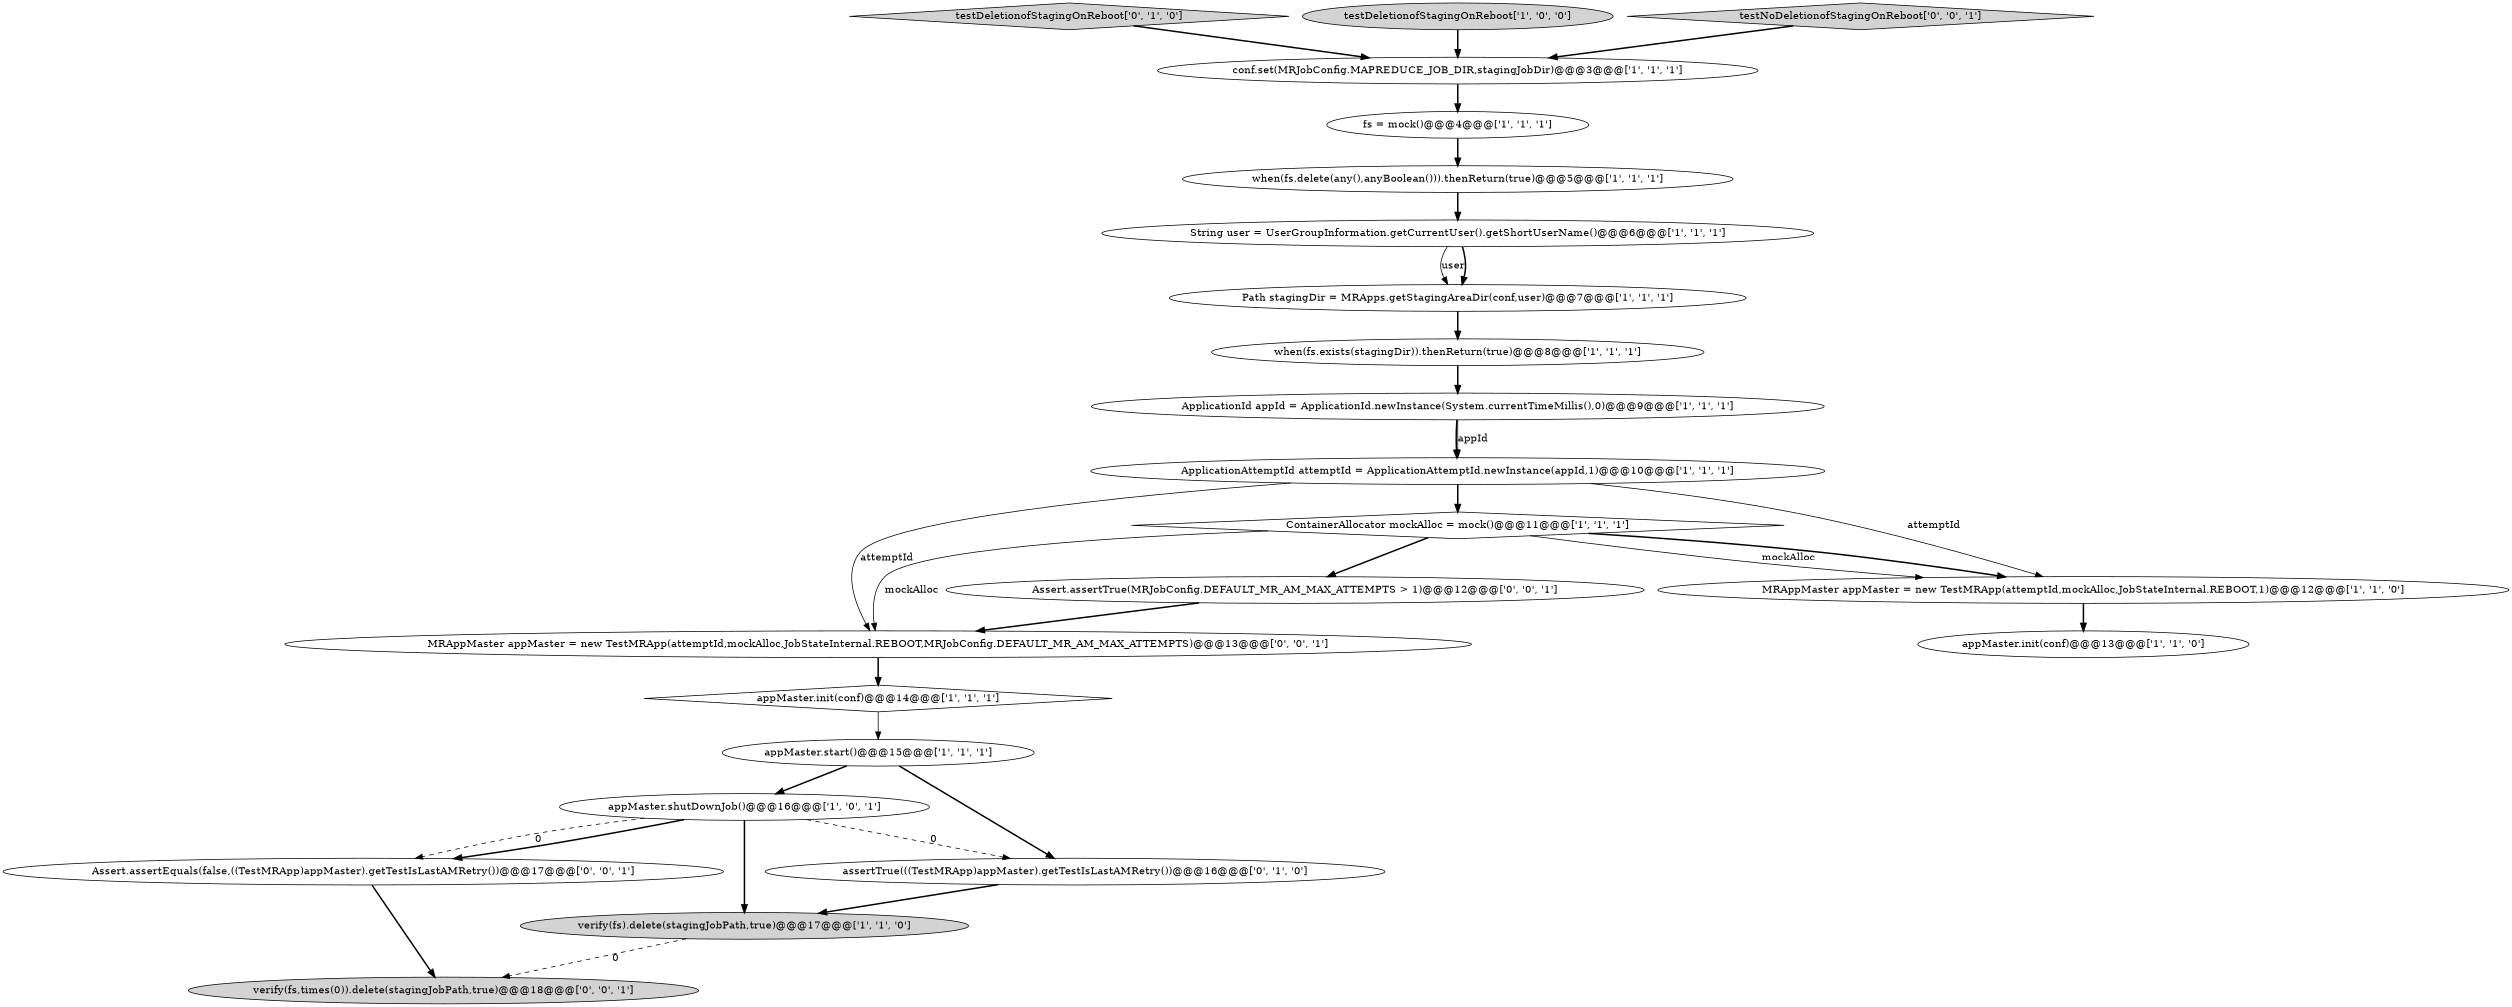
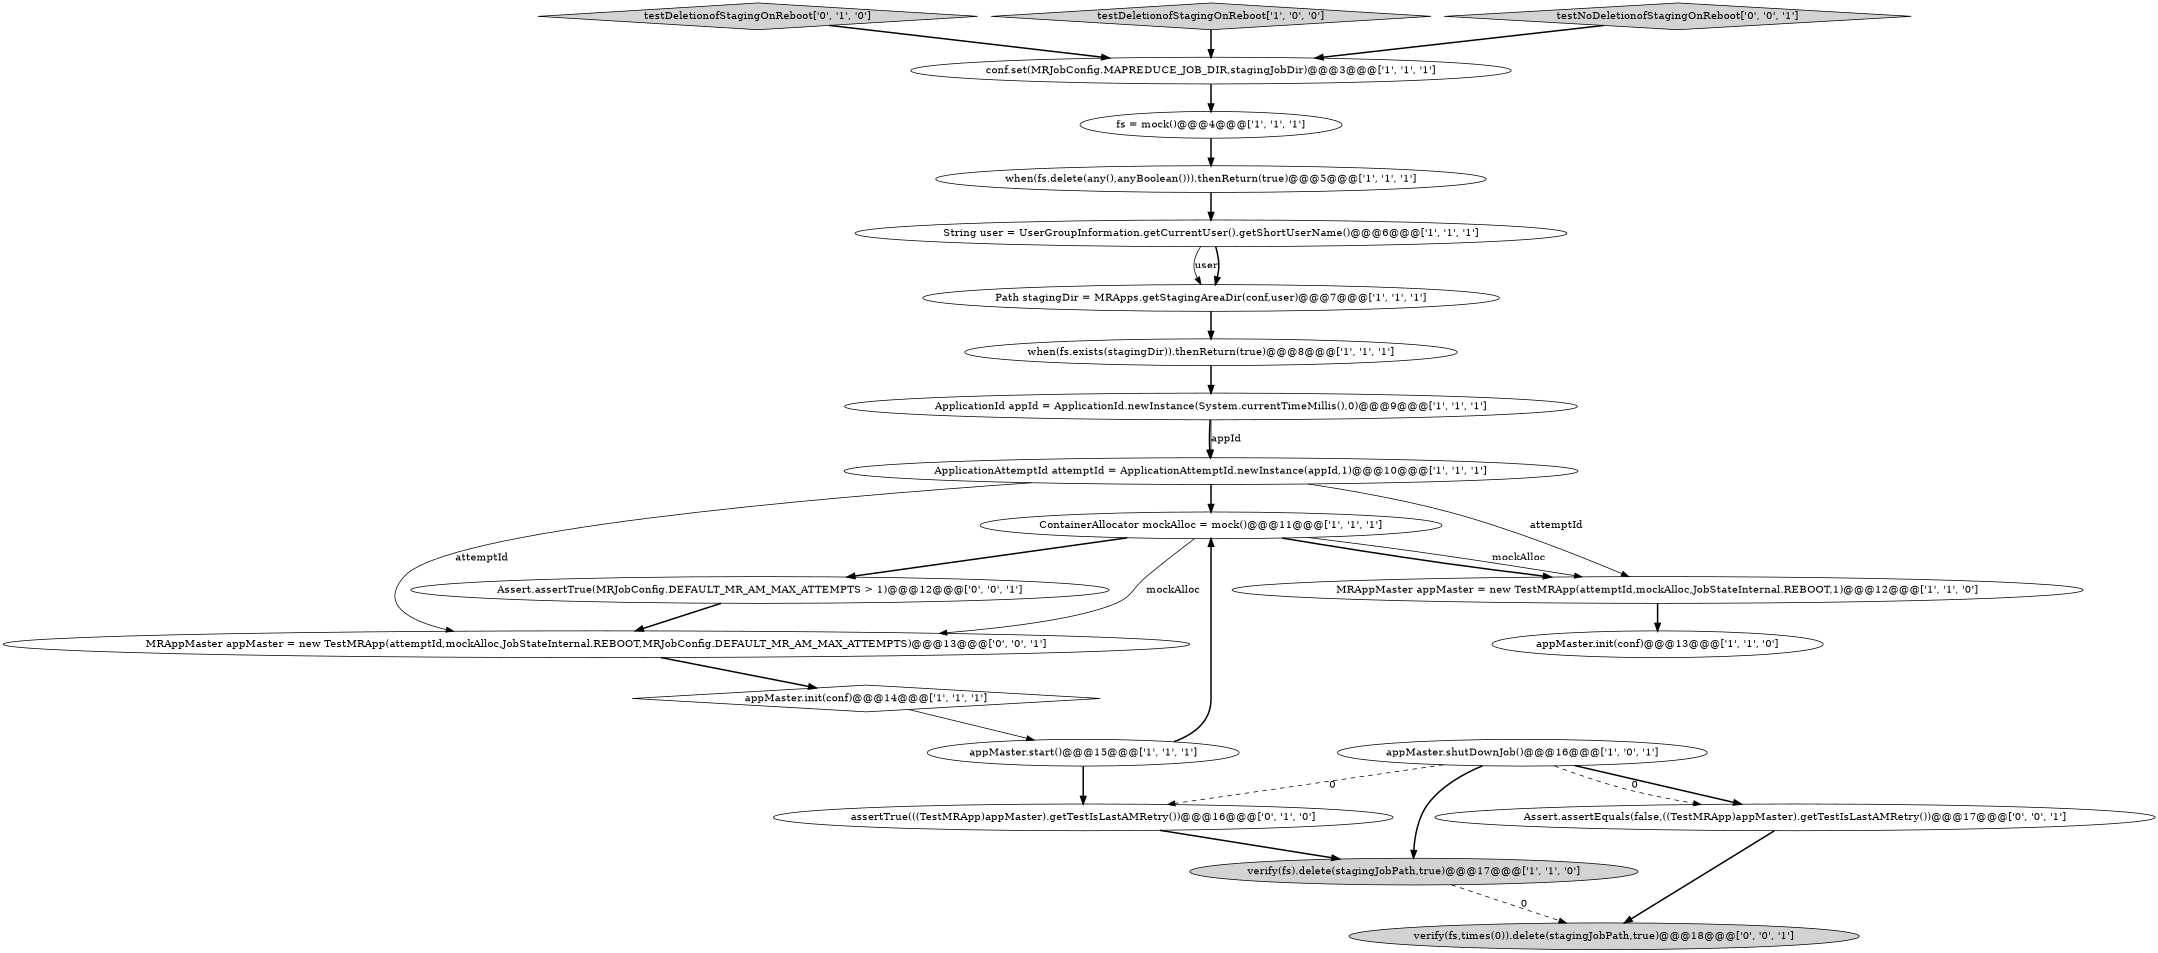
  digraph {
    node [fillcolor=white shape=ellipse style=filled]
    edge [style=bold]
    n1 [label="ApplicationAttemptId attemptId = ApplicationAttemptId.newInstance(appId,1)@@@10@@@['1', '1', '1']"]
-   n2 [label="ContainerAllocator mockAlloc = mock()@@@11@@@['1', '1', '1']" shape=diamond]
+   n2 [label="ContainerAllocator mockAlloc = mock()@@@11@@@['1', '1', '1']"]
    n3 [label="MRAppMaster appMaster = new TestMRApp(attemptId,mockAlloc,JobStateInternal.REBOOT,MRJobConfig.DEFAULT_MR_AM_MAX_ATTEMPTS)@@@13@@@['0', '0', '1']"]
    n4 [label="MRAppMaster appMaster = new TestMRApp(attemptId,mockAlloc,JobStateInternal.REBOOT,1)@@@12@@@['1', '1', '0']"]
    n5 [label="Assert.assertTrue(MRJobConfig.DEFAULT_MR_AM_MAX_ATTEMPTS > 1)@@@12@@@['0', '0', '1']"]
    n6 [label="appMaster.init(conf)@@@14@@@['1', '1', '1']" shape=diamond]
    n7 [label="appMaster.init(conf)@@@13@@@['1', '1', '0']"]
    n8 [fillcolor=lightgray label="verify(fs).delete(stagingJobPath,true)@@@17@@@['1', '1', '0']"]
    n9 [fillcolor=lightgray label="verify(fs,times(0)).delete(stagingJobPath,true)@@@18@@@['0', '0', '1']"]
    n10 [label="appMaster.start()@@@15@@@['1', '1', '1']"]
    n11 [label="appMaster.shutDownJob()@@@16@@@['1', '0', '1']"]
    n12 [label="assertTrue(((TestMRApp)appMaster).getTestIsLastAMRetry())@@@16@@@['0', '1', '0']"]
    n13 [fillcolor=lightgray label="testDeletionofStagingOnReboot['0', '1', '0']" shape=diamond]
    n14 [label="conf.set(MRJobConfig.MAPREDUCE_JOB_DIR,stagingJobDir)@@@3@@@['1', '1', '1']"]
    n15 [label="fs = mock()@@@4@@@['1', '1', '1']"]
    n16 [label="when(fs.exists(stagingDir)).thenReturn(true)@@@8@@@['1', '1', '1']"]
    n17 [label="ApplicationId appId = ApplicationId.newInstance(System.currentTimeMillis(),0)@@@9@@@['1', '1', '1']"]
    n18 [label="when(fs.delete(any(),anyBoolean())).thenReturn(true)@@@5@@@['1', '1', '1']"]
    n19 [label="String user = UserGroupInformation.getCurrentUser().getShortUserName()@@@6@@@['1', '1', '1']"]
-   n20 [fillcolor=lightgray label="testDeletionofStagingOnReboot['1', '0', '0']"]
+   n20 [fillcolor=lightgray label="testDeletionofStagingOnReboot['1', '0', '0']" shape=diamond]
    n21 [label="Assert.assertEquals(false,((TestMRApp)appMaster).getTestIsLastAMRetry())@@@17@@@['0', '0', '1']"]
    n22 [fillcolor=lightgray label="testNoDeletionofStagingOnReboot['0', '0', '1']" shape=diamond]
    n23 [label="Path stagingDir = MRApps.getStagingAreaDir(conf,user)@@@7@@@['1', '1', '1']"]
    n1 -> n2
    n1 -> n3 [label=attemptId style=solid]
    n1 -> n4 [label=attemptId style=solid]
    n2 -> n3 [label=mockAlloc style=solid]
    n2 -> n4
    n2 -> n4 [label=mockAlloc style=solid]
    n2 -> n5
    n3 -> n6
    n4 -> n7
    n5 -> n3
    n6 -> n10 [style=solid]
    n8 -> n9 [label=0 style=dashed]
-   n10 -> n11
+   n10 -> n2
    n10 -> n12
    n11 -> n8
    n11 -> n12 [label=0 style=dashed]
    n11 -> n21
    n11 -> n21 [label=0 style=dashed]
    n12 -> n8
    n13 -> n14
    n14 -> n15
    n15 -> n18
    n16 -> n17
    n17 -> n1
    n17 -> n1 [label=appId style=solid]
    n18 -> n19
    n19 -> n23 [label=user style=solid]
    n19 -> n23
    n20 -> n14
    n21 -> n9
    n22 -> n14
    n23 -> n16
  }
